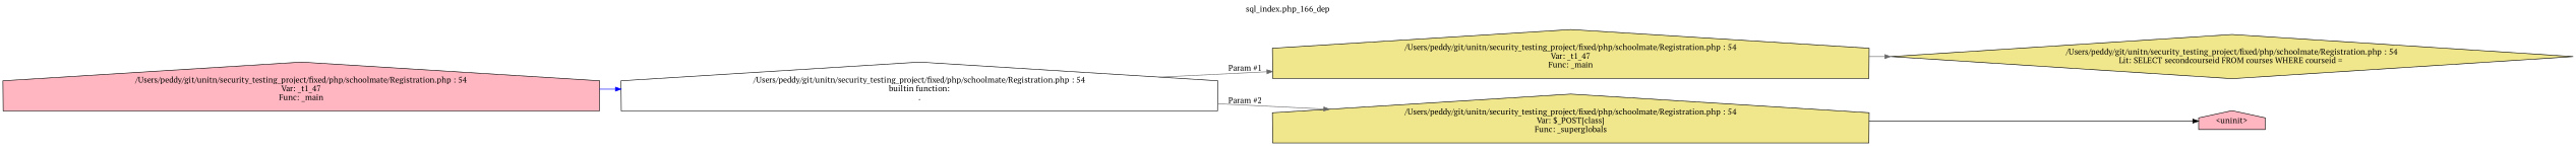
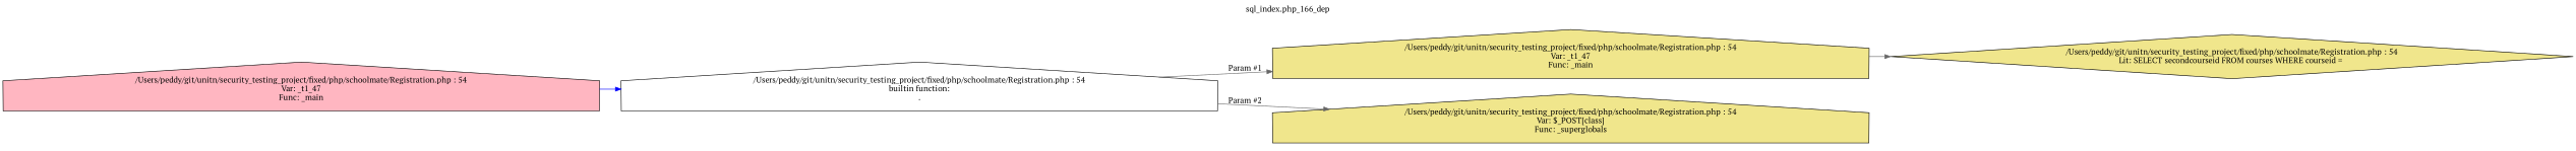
  digraph {
    label="sql_index.php_166_dep"
    labelloc=t
    rankdir=LR
    fontname="PT Serif"
    node [shape=house style=filled fillcolor=khaki fontname="PT Serif"]
    edge [color=gray40 fontname="PT Serif"]
    n1 [label="/Users/peddy/git/unitn/security_testing_project/fixed/php/schoolmate/Registration.php : 54\nVar: _t1_47\nFunc: _main\n" fillcolor=lightpink]
    n2 [label="/Users/peddy/git/unitn/security_testing_project/fixed/php/schoolmate/Registration.php : 54\nbuiltin function:\n.\n" fillcolor=white]
    n3 [label="/Users/peddy/git/unitn/security_testing_project/fixed/php/schoolmate/Registration.php : 54\nVar: _t1_47\nFunc: _main\n"]
    n4 [label="/Users/peddy/git/unitn/security_testing_project/fixed/php/schoolmate/Registration.php : 54\nVar: $_POST[class]\nFunc: _superglobals\n"]
    n5 [label="/Users/peddy/git/unitn/security_testing_project/fixed/php/schoolmate/Registration.php : 54\nLit: SELECT secondcourseid FROM courses WHERE courseid = \n" shape=diamond]
-   n6 [label="<uninit>" fillcolor=lightpink]
    n1 -> n2 [color=blue]
    n2 -> n3 [label="Param #1"]
    n2 -> n4 [label="Param #2"]
    n3 -> n5
-   n4 -> n6 [color=black]
  }
